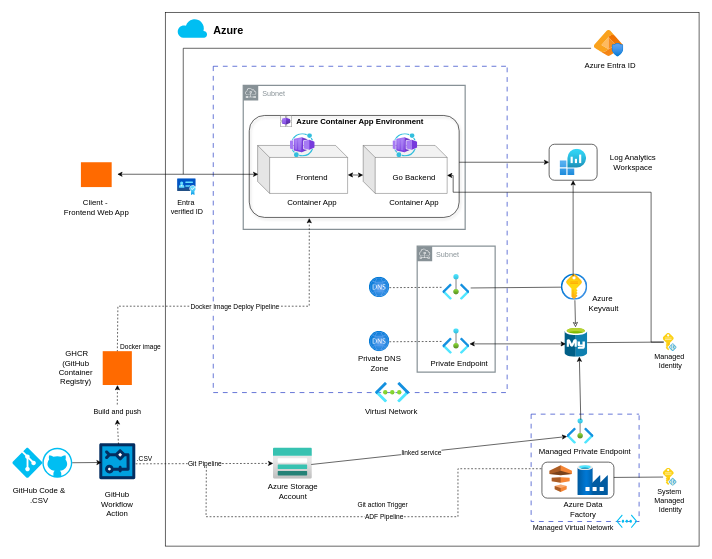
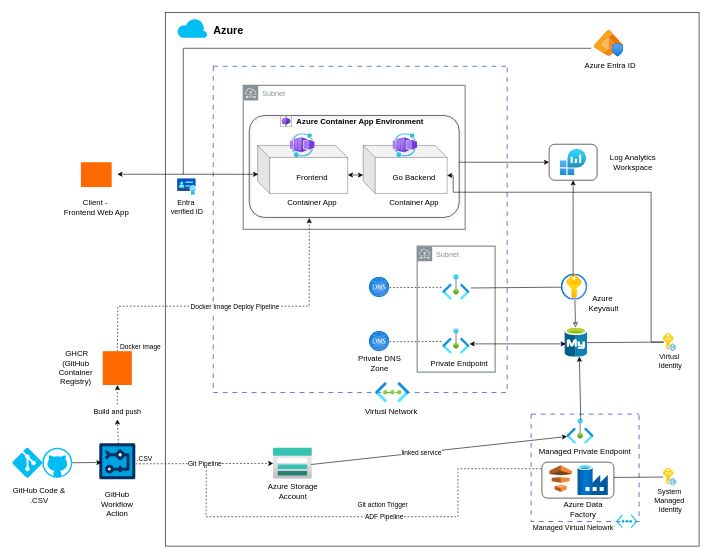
  <mxCell id="0" />
  <mxCell id="1" parent="0" />
  <mxCell id="2" value="" style="whiteSpace=wrap;html=1;aspect=fixed;fontColor=light-dark(default, #087ce7);strokeColor=light-dark(#000000,#226CD1);movable=1;resizable=1;rotatable=1;deletable=1;editable=1;locked=0;connectable=1;" vertex="1" parent="1"><mxGeometry x="275" y="20" width="890" height="890" as="geometry" /></mxCell>
  <mxCell id="3" value="" style="rounded=1;whiteSpace=wrap;html=1;" vertex="1" parent="1"><mxGeometry x="915" y="240" width="80" height="60" as="geometry" /></mxCell>
  <mxCell id="4" value="" style="swimlane;startSize=0;fillColor=#0050ef;fontColor=#ffffff;strokeColor=light-dark(#001DBC,#4D9900);dashed=1;dashPattern=8 8;strokeWidth=1;" vertex="1" parent="1"><mxGeometry x="355" y="110" width="490" height="544.03" as="geometry" /></mxCell>
  <mxCell id="5" value="Subnet" style="sketch=0;outlineConnect=0;gradientColor=none;html=1;whiteSpace=wrap;fontSize=12;fontStyle=0;shape=mxgraph.aws4.group;grIcon=mxgraph.aws4.group_subnet;strokeColor=light-dark(#879196, #307fa6);fillColor=none;verticalAlign=top;align=left;spacingLeft=30;fontColor=#879196;dashed=0;strokeWidth=2;" vertex="1" parent="4"><mxGeometry x="340" y="300" width="130" height="210" as="geometry" /></mxCell>
  <mxCell id="6" value="Subnet" style="sketch=0;outlineConnect=0;html=1;whiteSpace=wrap;fontSize=12;fontStyle=0;shape=mxgraph.aws4.group;grIcon=mxgraph.aws4.group_subnet;strokeColor=light-dark(#879196, #307fa6);fillColor=none;verticalAlign=top;align=left;spacingLeft=30;fontColor=#879196;dashed=0;strokeWidth=2;fontFamily=Helvetica;gradientColor=none;" vertex="1" parent="4"><mxGeometry x="50" y="32" width="370" height="240" as="geometry" /></mxCell>
  <mxCell id="7" value="" style="rounded=1;whiteSpace=wrap;html=1;shadow=1;glass=1;fillColor=none;strokeColor=light-dark(#000000,#696969);" vertex="1" parent="4"><mxGeometry x="60" y="82" width="350" height="170" as="geometry" /></mxCell>
  <mxCell id="8" value="" style="image;aspect=fixed;html=1;points=[];align=center;fontSize=12;image=img/lib/azure2/other/Container_App_Environments.svg;" vertex="1" parent="4"><mxGeometry x="112" y="82" width="20" height="20" as="geometry" /></mxCell>
  <mxCell id="9" value="" style="shape=cube;whiteSpace=wrap;html=1;boundedLbl=1;backgroundOutline=1;darkOpacity=0.05;darkOpacity2=0.1;fillColor=none;strokeColor=light-dark(#000000,#FFE6CC);strokeWidth=0.5;" vertex="1" parent="4"><mxGeometry x="74" y="132" width="150" height="80" as="geometry" /></mxCell>
  <mxCell id="10" value="" style="shape=cube;whiteSpace=wrap;html=1;boundedLbl=1;backgroundOutline=1;darkOpacity=0.05;darkOpacity2=0.1;fillColor=none;strokeColor=light-dark(#000000,#FFFFCC);strokeWidth=0.5;" vertex="1" parent="4"><mxGeometry x="250" y="132" width="140" height="80" as="geometry" /></mxCell>
  <mxCell id="11" value="" style="image;aspect=fixed;html=1;points=[];align=center;fontSize=12;image=img/lib/azure2/other/Worker_Container_App.svg;" vertex="1" parent="4"><mxGeometry x="128.4" y="112" width="41.21" height="40" as="geometry" /></mxCell>
  <mxCell id="12" value="" style="image;aspect=fixed;html=1;points=[];align=center;fontSize=12;image=img/lib/azure2/other/Worker_Container_App.svg;" vertex="1" parent="4"><mxGeometry x="299.39" y="112" width="41.21" height="40" as="geometry" /></mxCell>
  <mxCell id="13" value="Private Endpoint" style="text;html=1;align=center;verticalAlign=middle;whiteSpace=wrap;rounded=0;fontSize=13;" vertex="1" parent="4"><mxGeometry x="360" y="480" width="100.6" height="30" as="geometry" /></mxCell>
  <mxCell id="14" value="Azure Container App Environment" style="text;html=1;align=center;verticalAlign=middle;whiteSpace=wrap;rounded=0;fontStyle=1;fontSize=13;" vertex="1" parent="4"><mxGeometry x="120" y="82" width="250" height="20" as="geometry" /></mxCell>
  <mxCell id="15" value="Container App" style="text;html=1;align=center;verticalAlign=middle;whiteSpace=wrap;rounded=0;fontSize=13;" vertex="1" parent="4"><mxGeometry x="290" y="212" width="90" height="30" as="geometry" /></mxCell>
  <mxCell id="16" value="Container App" style="text;html=1;align=center;verticalAlign=middle;whiteSpace=wrap;rounded=0;fontSize=13;" vertex="1" parent="4"><mxGeometry x="120" y="212" width="90" height="30" as="geometry" /></mxCell>
  <mxCell id="17" value="Private DNS Zone" style="text;html=1;align=center;verticalAlign=middle;whiteSpace=wrap;rounded=0;fontSize=13;" vertex="1" parent="4"><mxGeometry x="226.7" y="480" width="100.6" height="30" as="geometry" /></mxCell>
  <mxCell id="18" value="" style="group" vertex="1" connectable="0" parent="4"><mxGeometry x="260" y="347" width="167.5" height="42.8" as="geometry" /></mxCell>
  <mxCell id="19" value="" style="image;aspect=fixed;html=1;points=[];align=center;fontSize=12;image=img/lib/azure2/networking/DNS_Zones.svg;" vertex="1" parent="18"><mxGeometry y="4.4" width="34" height="34" as="geometry" /></mxCell>
  <mxCell id="20" value="" style="image;aspect=fixed;html=1;points=[];align=center;fontSize=12;image=img/lib/azure2/other/Private_Endpoints.svg;" vertex="1" parent="18"><mxGeometry x="122.5" width="45" height="42.8" as="geometry" /></mxCell>
  <mxCell id="21" value="" style="endArrow=none;dashed=1;html=1;rounded=0;exitX=0.989;exitY=0.52;exitDx=0;exitDy=0;exitPerimeter=0;" edge="1" parent="18" source="19" target="20"><mxGeometry width="50" height="50" relative="1" as="geometry"><mxPoint x="120" y="113" as="sourcePoint" /><mxPoint x="110" y="21" as="targetPoint" /></mxGeometry></mxCell>
  <mxCell id="22" value="" style="group" vertex="1" connectable="0" parent="4"><mxGeometry x="260" y="437.2" width="167.5" height="42.8" as="geometry" /></mxCell>
  <mxCell id="23" value="" style="image;aspect=fixed;html=1;points=[];align=center;fontSize=12;image=img/lib/azure2/networking/DNS_Zones.svg;" vertex="1" parent="22"><mxGeometry y="4.4" width="34" height="34" as="geometry" /></mxCell>
  <mxCell id="24" value="" style="image;aspect=fixed;html=1;points=[];align=center;fontSize=12;image=img/lib/azure2/other/Private_Endpoints.svg;" vertex="1" parent="22"><mxGeometry x="122.5" width="45" height="42.8" as="geometry" /></mxCell>
  <mxCell id="25" value="" style="endArrow=none;dashed=1;html=1;rounded=0;exitX=0.989;exitY=0.52;exitDx=0;exitDy=0;exitPerimeter=0;" edge="1" parent="22" source="23" target="24"><mxGeometry width="50" height="50" relative="1" as="geometry"><mxPoint x="120" y="113" as="sourcePoint" /><mxPoint x="110" y="21" as="targetPoint" /></mxGeometry></mxCell>
  <mxCell id="26" value="Frontend" style="text;html=1;align=center;verticalAlign=middle;whiteSpace=wrap;rounded=0;fontSize=13;" vertex="1" parent="4"><mxGeometry x="120" y="170" width="90" height="30" as="geometry" /></mxCell>
  <mxCell id="27" value="Go Backend" style="text;html=1;align=center;verticalAlign=middle;whiteSpace=wrap;rounded=0;fontSize=13;" vertex="1" parent="4"><mxGeometry x="290" y="170" width="90" height="30" as="geometry" /></mxCell>
  <mxCell id="28" value="" style="endArrow=classic;startArrow=classic;html=1;rounded=0;exitX=1.002;exitY=0.614;exitDx=0;exitDy=0;exitPerimeter=0;entryX=0;entryY=0.618;entryDx=0;entryDy=0;entryPerimeter=0;" edge="1" parent="4" source="9" target="10"><mxGeometry width="50" height="50" relative="1" as="geometry"><mxPoint x="260" y="230" as="sourcePoint" /><mxPoint x="260" y="180" as="targetPoint" /></mxGeometry></mxCell>
  <mxCell id="29" value="Virtusl Network&amp;nbsp;" style="text;html=1;align=center;verticalAlign=middle;whiteSpace=wrap;rounded=0;fontSize=13;" vertex="1" parent="1"><mxGeometry x="603.8" y="671.03" width="100" height="30" as="geometry" /></mxCell>
  <mxCell id="30" value="" style="image;aspect=fixed;html=1;points=[];align=center;fontSize=12;image=img/lib/azure2/security/Key_Vaults.svg;" vertex="1" parent="1"><mxGeometry x="935" y="455.8" width="44" height="44" as="geometry" /></mxCell>
  <mxCell id="31" value="" style="image;sketch=0;aspect=fixed;html=1;points=[];align=center;fontSize=12;image=img/lib/mscae/Azure_Database_for_MySQL_servers.svg;" vertex="1" parent="1"><mxGeometry x="941" y="545" width="38" height="50" as="geometry" /></mxCell>
  <mxCell id="32" value="" style="endArrow=none;html=1;rounded=0;entryX=0.001;entryY=0.511;entryDx=0;entryDy=0;entryPerimeter=0;exitX=1.038;exitY=0.529;exitDx=0;exitDy=0;exitPerimeter=0;" edge="1" parent="1" source="20" target="30"><mxGeometry width="50" height="50" relative="1" as="geometry"><mxPoint x="735" y="570" as="sourcePoint" /><mxPoint x="925" y="472" as="targetPoint" /></mxGeometry></mxCell>
  <mxCell id="33" value="" style="endArrow=none;startArrow=classic;html=1;rounded=0;entryX=0.522;entryY=1.005;entryDx=0;entryDy=0;entryPerimeter=0;exitX=0.474;exitY=0.003;exitDx=0;exitDy=0;exitPerimeter=0;startFill=0;" edge="1" parent="1" source="31" target="30"><mxGeometry width="50" height="50" relative="1" as="geometry"><mxPoint x="795" y="540" as="sourcePoint" /><mxPoint x="845" y="490" as="targetPoint" /></mxGeometry></mxCell>
  <mxCell id="34" value="" style="verticalLabelPosition=bottom;html=1;verticalAlign=top;align=center;strokeColor=none;fillColor=#00BEF2;shape=mxgraph.azure.github_code;pointerEvents=1;" vertex="1" parent="1"><mxGeometry x="70" y="746" width="50" height="50" as="geometry" /></mxCell>
  <mxCell id="35" value="" style="verticalLabelPosition=bottom;aspect=fixed;html=1;shape=mxgraph.salesforce.workflow;" vertex="1" parent="1"><mxGeometry x="165" y="738.5" width="60" height="60" as="geometry" /></mxCell>
  <mxCell id="36" value="GitHub Code &amp;amp; .CSV" style="text;html=1;align=center;verticalAlign=middle;whiteSpace=wrap;rounded=0;fontSize=13;" vertex="1" parent="1"><mxGeometry x="20" y="810" width="90" height="30" as="geometry" /></mxCell>
  <mxCell id="37" value="GitHub Workflow Action" style="text;html=1;align=center;verticalAlign=middle;whiteSpace=wrap;rounded=0;fontSize=13;" vertex="1" parent="1"><mxGeometry x="150" y="825" width="90" height="30" as="geometry" /></mxCell>
  <mxCell id="38" value="Azure&amp;nbsp;&lt;div&gt;Keyvault&lt;/div&gt;" style="text;html=1;align=center;verticalAlign=middle;whiteSpace=wrap;rounded=0;fontSize=13;" vertex="1" parent="1"><mxGeometry x="961" y="490" width="90" height="30" as="geometry" /></mxCell>
  <mxCell id="39" value="" style="image;aspect=fixed;html=1;points=[];align=center;fontSize=12;image=img/lib/azure2/analytics/Log_Analytics_Workspaces.svg;" vertex="1" parent="1"><mxGeometry x="933" y="248" width="44" height="44" as="geometry" /></mxCell>
  <mxCell id="40" value="" style="endArrow=classic;startArrow=classic;html=1;rounded=0;exitX=0.995;exitY=0.599;exitDx=0;exitDy=0;exitPerimeter=0;entryX=0.049;entryY=0.557;entryDx=0;entryDy=0;entryPerimeter=0;" edge="1" parent="1" source="24" target="31"><mxGeometry width="50" height="50" relative="1" as="geometry"><mxPoint x="835" y="540" as="sourcePoint" /><mxPoint x="935" y="573" as="targetPoint" /></mxGeometry></mxCell>
  <mxCell id="41" value="Log Analytics Workspace" style="text;html=1;align=center;verticalAlign=middle;whiteSpace=wrap;rounded=0;fontSize=13;" vertex="1" parent="1"><mxGeometry x="1010" y="255" width="90" height="30" as="geometry" /></mxCell>
  <mxCell id="42" value="" style="endArrow=classic;html=1;rounded=0;entryX=0.065;entryY=0.535;entryDx=0;entryDy=0;entryPerimeter=0;exitX=1;exitY=0.5;exitDx=0;exitDy=0;exitPerimeter=0;" edge="1" parent="1" source="34" target="35"><mxGeometry relative="1" as="geometry"><mxPoint x="125" y="770" as="sourcePoint" /><mxPoint x="265" y="772" as="targetPoint" /></mxGeometry></mxCell>
  <mxCell id="43" value="" style="endArrow=classic;html=1;rounded=0;exitX=1.01;exitY=0.572;exitDx=0;exitDy=0;exitPerimeter=0;dashed=1;" edge="1" parent="1" source="35" target="46"><mxGeometry relative="1" as="geometry"><mxPoint x="535" y="770" as="sourcePoint" /><mxPoint x="685" y="770" as="targetPoint" /></mxGeometry></mxCell>
  <mxCell id="44" value="Git Pipeline" style="edgeLabel;resizable=0;html=1;;align=center;verticalAlign=middle;" connectable="0" vertex="1" parent="43"><mxGeometry relative="1" as="geometry" /></mxCell>
  <mxCell id="45" value=".CSV" style="edgeLabel;resizable=0;html=1;;align=left;verticalAlign=bottom;" connectable="0" vertex="1" parent="43"><mxGeometry x="-1" relative="1" as="geometry" /></mxCell>
  <mxCell id="46" value="" style="image;aspect=fixed;html=1;points=[];align=center;fontSize=12;image=img/lib/azure2/storage/Storage_Accounts.svg;" vertex="1" parent="1"><mxGeometry x="455" y="746" width="65" height="52" as="geometry" /></mxCell>
  <mxCell id="47" value="Azure Storage Account" style="text;html=1;align=center;verticalAlign=middle;whiteSpace=wrap;rounded=0;fontSize=13;" vertex="1" parent="1"><mxGeometry x="442.5" y="804" width="90" height="30" as="geometry" /></mxCell>
  <mxCell id="48" value="" style="endArrow=classic;html=1;rounded=0;dashed=1;" edge="1" parent="1"><mxGeometry relative="1" as="geometry"><mxPoint x="343.5" y="777" as="sourcePoint" /><mxPoint x="941" y="781" as="targetPoint" /><Array as="points"><mxPoint x="343" y="861" /><mxPoint x="763" y="861" /><mxPoint x="763" y="781" /></Array></mxGeometry></mxCell>
  <mxCell id="49" value="ADF Pipeline" style="edgeLabel;resizable=0;html=1;;align=center;verticalAlign=middle;" connectable="0" vertex="1" parent="48"><mxGeometry relative="1" as="geometry" /></mxCell>
  <mxCell id="50" value="Git action Trigger" style="edgeLabel;resizable=0;html=1;;align=left;verticalAlign=bottom;" connectable="0" vertex="1" parent="48"><mxGeometry x="-1" relative="1" as="geometry"><mxPoint x="250" y="73" as="offset" /></mxGeometry></mxCell>
  <mxCell id="51" value="" style="image;aspect=fixed;html=1;points=[];align=center;fontSize=12;image=img/lib/azure2/networking/Virtual_Networks.svg;" vertex="1" parent="1"><mxGeometry x="625.3" y="637" width="57" height="34.03" as="geometry" /></mxCell>
  <mxCell id="52" value="" style="verticalLabelPosition=bottom;html=1;verticalAlign=top;align=center;strokeColor=none;fillColor=#00BEF2;shape=mxgraph.azure.cloud;" vertex="1" parent="1"><mxGeometry x="295" y="30" width="50" height="32.5" as="geometry" /></mxCell>
  <mxCell id="53" value="" style="verticalLabelPosition=bottom;html=1;verticalAlign=top;align=center;strokeColor=none;fillColor=#00BEF2;shape=mxgraph.azure.git_repository;" vertex="1" parent="1"><mxGeometry x="20" y="746" width="50" height="50" as="geometry" /></mxCell>
  <mxCell id="54" value="" style="endArrow=classic;html=1;rounded=0;entryX=0.286;entryY=1.006;entryDx=0;entryDy=0;entryPerimeter=0;exitX=0.502;exitY=0.018;exitDx=0;exitDy=0;exitPerimeter=0;dashed=1;" edge="1" parent="1" source="57" target="7"><mxGeometry relative="1" as="geometry"><mxPoint x="195" y="580" as="sourcePoint" /><mxPoint x="635" y="480" as="targetPoint" /><Array as="points"><mxPoint x="196" y="510" /><mxPoint x="515" y="510" /></Array></mxGeometry></mxCell>
  <mxCell id="55" value="Docker Image Deploy Pipeline" style="edgeLabel;resizable=0;html=1;;align=center;verticalAlign=middle;" connectable="0" vertex="1" parent="54"><mxGeometry relative="1" as="geometry" /></mxCell>
  <mxCell id="56" value="&amp;nbsp;Docker image&amp;nbsp;" style="edgeLabel;resizable=0;html=1;;align=left;verticalAlign=bottom;" connectable="0" vertex="1" parent="54"><mxGeometry x="-1" relative="1" as="geometry" /></mxCell>
  <mxCell id="57" value="" style="points=[];aspect=fixed;html=1;align=center;shadow=0;dashed=0;fillColor=#FF6A00;strokeColor=none;shape=mxgraph.alibaba_cloud.acr_cloud_container_registry;" vertex="1" parent="1"><mxGeometry x="170.7" y="585" width="48.6" height="56.4" as="geometry" /></mxCell>
  <mxCell id="58" value="&amp;nbsp;GHCR&lt;br&gt;(GitHub Container Registry)" style="text;html=1;align=center;verticalAlign=middle;whiteSpace=wrap;rounded=0;fontSize=13;" vertex="1" parent="1"><mxGeometry x="80.7" y="598.2" width="90" height="30" as="geometry" /></mxCell>
  <mxCell id="59" value="" style="endArrow=classic;html=1;rounded=0;entryX=0.506;entryY=1.001;entryDx=0;entryDy=0;entryPerimeter=0;dashed=1;" edge="1" parent="1" target="57"><mxGeometry width="50" height="50" relative="1" as="geometry"><mxPoint x="195" y="674" as="sourcePoint" /><mxPoint x="195" y="641.001" as="targetPoint" /></mxGeometry></mxCell>
  <mxCell id="60" value="" style="endArrow=classic;html=1;rounded=0;exitX=0.533;exitY=0.023;exitDx=0;exitDy=0;exitPerimeter=0;entryX=0.5;entryY=0.922;entryDx=0;entryDy=0;entryPerimeter=0;dashed=1;" edge="1" parent="1" source="35" target="61"><mxGeometry width="50" height="50" relative="1" as="geometry"><mxPoint x="197" y="740" as="sourcePoint" /><mxPoint x="195" y="637" as="targetPoint" /></mxGeometry></mxCell>
  <mxCell id="61" value="Build and push" style="text;html=1;align=center;verticalAlign=middle;resizable=0;points=[];autosize=1;strokeColor=none;fillColor=none;" vertex="1" parent="1"><mxGeometry x="145" y="671.03" width="100" height="30" as="geometry" /></mxCell>
  <mxCell id="62" value="Azure" style="text;html=1;align=center;verticalAlign=middle;resizable=0;points=[];autosize=1;strokeColor=none;fillColor=none;fontStyle=1;fontSize=18;" vertex="1" parent="1"><mxGeometry x="345" y="30" width="70" height="40" as="geometry" /></mxCell>
  <mxCell id="63" value="" style="endArrow=classic;html=1;rounded=0;" edge="1" parent="1" target="3"><mxGeometry width="50" height="50" relative="1" as="geometry"><mxPoint x="765" y="270" as="sourcePoint" /><mxPoint x="805" y="252" as="targetPoint" /></mxGeometry></mxCell>
  <mxCell id="64" value="" style="endArrow=classic;html=1;rounded=0;endFill=1;entryX=0.5;entryY=1;entryDx=0;entryDy=0;exitX=0.455;exitY=0.095;exitDx=0;exitDy=0;exitPerimeter=0;" edge="1" parent="1" source="30" target="3"><mxGeometry width="50" height="50" relative="1" as="geometry"><mxPoint x="735" y="410" as="sourcePoint" /><mxPoint x="785" y="360" as="targetPoint" /></mxGeometry></mxCell>
  <mxCell id="65" value="" style="swimlane;startSize=0;fillColor=#0050ef;fontColor=#ffffff;strokeColor=light-dark(#001DBC,#4D9900);dashed=1;dashPattern=8 8;strokeWidth=1;" vertex="1" parent="1"><mxGeometry x="885" y="690" width="180" height="179" as="geometry" /></mxCell>
  <mxCell id="66" value="" style="verticalLabelPosition=bottom;html=1;verticalAlign=top;align=center;strokeColor=none;fillColor=#00BEF2;shape=mxgraph.azure.virtual_network;pointerEvents=1;" vertex="1" parent="1"><mxGeometry x="1027" y="857.5" width="35" height="22.5" as="geometry" /></mxCell>
  <mxCell id="67" value="" style="group" vertex="1" connectable="0" parent="1"><mxGeometry x="903" y="770" width="120" height="94" as="geometry" /></mxCell>
  <mxCell id="68" value="Azure Data Factory" style="text;html=1;align=center;verticalAlign=middle;whiteSpace=wrap;rounded=0;fontSize=13;" vertex="1" parent="67"><mxGeometry x="24" y="64" width="90" height="30" as="geometry" /></mxCell>
  <mxCell id="69" value="" style="rounded=1;whiteSpace=wrap;html=1;" vertex="1" parent="67"><mxGeometry width="120" height="60" as="geometry" /></mxCell>
  <mxCell id="70" value="" style="outlineConnect=0;dashed=0;verticalLabelPosition=bottom;verticalAlign=top;align=center;html=1;shape=mxgraph.aws3.data_pipeline;fillColor=#F58534;gradientColor=none;" vertex="1" parent="67"><mxGeometry x="12.5" y="5" width="37.5" height="45" as="geometry" /></mxCell>
  <mxCell id="71" value="" style="image;aspect=fixed;html=1;points=[];align=center;fontSize=12;image=img/lib/azure2/databases/Data_Factory.svg;" vertex="1" parent="67"><mxGeometry x="59.5" y="4.5" width="51" height="51" as="geometry" /></mxCell>
  <mxCell id="72" value="Managed Private Endpoint" style="text;html=1;align=center;verticalAlign=middle;whiteSpace=wrap;rounded=0;fontSize=13;" vertex="1" parent="1"><mxGeometry x="885" y="737" width="180" height="30" as="geometry" /></mxCell>
  <mxCell id="73" value="" style="group" vertex="1" connectable="0" parent="1"><mxGeometry x="822" y="697.2" width="167.5" height="42.8" as="geometry" /></mxCell>
  <mxCell id="74" value="" style="image;aspect=fixed;html=1;points=[];align=center;fontSize=12;image=img/lib/azure2/other/Private_Endpoints.svg;" vertex="1" parent="73"><mxGeometry x="122.5" width="45" height="42.8" as="geometry" /></mxCell>
  <mxCell id="75" value="Managed Virtual Netowrk" style="text;html=1;align=center;verticalAlign=middle;resizable=0;points=[];autosize=1;strokeColor=none;fillColor=none;" vertex="1" parent="1"><mxGeometry x="875" y="864" width="160" height="30" as="geometry" /></mxCell>
  <mxCell id="76" value="" style="image;sketch=0;aspect=fixed;html=1;points=[];align=center;fontSize=12;image=img/lib/mscae/Managed_Identities.svg;" vertex="1" parent="1"><mxGeometry x="1105" y="779.58" width="23.12" height="30.42" as="geometry" /></mxCell>
  <mxCell id="77" value="System&amp;nbsp;&lt;div&gt;Managed&amp;nbsp;&lt;/div&gt;&lt;div&gt;Identity&lt;/div&gt;" style="text;html=1;align=center;verticalAlign=middle;resizable=0;points=[];autosize=1;strokeColor=none;fillColor=none;" vertex="1" parent="1"><mxGeometry x="1076.56" y="804" width="80" height="60" as="geometry" /></mxCell>
  <mxCell id="78" value="" style="endArrow=none;html=1;rounded=0;exitX=1;exitY=0.425;exitDx=0;exitDy=0;exitPerimeter=0;" edge="1" parent="1" source="69" target="76"><mxGeometry width="50" height="50" relative="1" as="geometry"><mxPoint x="925" y="790" as="sourcePoint" /><mxPoint x="975" y="740" as="targetPoint" /></mxGeometry></mxCell>
  <mxCell id="79" value="" style="endArrow=classic;html=1;rounded=0;exitX=0.975;exitY=0.537;exitDx=0;exitDy=0;exitPerimeter=0;entryX=0.012;entryY=0.702;entryDx=0;entryDy=0;entryPerimeter=0;" edge="1" parent="1" source="46" target="74"><mxGeometry width="50" height="50" relative="1" as="geometry"><mxPoint x="755" y="710" as="sourcePoint" /><mxPoint x="805" y="660" as="targetPoint" /></mxGeometry></mxCell>
  <mxCell id="80" value="linked service" style="edgeLabel;html=1;align=center;verticalAlign=middle;resizable=0;points=[];" vertex="1" connectable="0" parent="79"><mxGeometry x="-0.142" relative="1" as="geometry"><mxPoint as="offset" /></mxGeometry></mxCell>
  <mxCell id="81" value="" style="endArrow=classic;html=1;rounded=0;exitX=0.517;exitY=0.052;exitDx=0;exitDy=0;exitPerimeter=0;entryX=0.641;entryY=0.981;entryDx=0;entryDy=0;entryPerimeter=0;" edge="1" parent="1" source="74" target="31"><mxGeometry width="50" height="50" relative="1" as="geometry"><mxPoint x="945" y="630" as="sourcePoint" /><mxPoint x="995" y="580" as="targetPoint" /></mxGeometry></mxCell>
  <mxCell id="82" value="" style="image;sketch=0;aspect=fixed;html=1;points=[];align=center;fontSize=12;image=img/lib/mscae/Managed_Identities.svg;" vertex="1" parent="1"><mxGeometry x="1105" y="555" width="23.12" height="30.42" as="geometry" /></mxCell>
- <mxCell id="83" value="&lt;div&gt;Managed&amp;nbsp;&lt;/div&gt;&lt;div&gt;Identity&lt;/div&gt;" style="text;html=1;align=center;verticalAlign=middle;resizable=0;points=[];autosize=1;strokeColor=none;fillColor=none;" vertex="1" parent="1"><mxGeometry x="1076.56" y="582.42" width="80" height="40" as="geometry" /></mxCell>
+ <mxCell id="83" value="&lt;div&gt;Virtusl&amp;nbsp;&lt;/div&gt;&lt;div&gt;Identity&lt;/div&gt;" style="text;html=1;align=center;verticalAlign=middle;resizable=0;points=[];autosize=1;strokeColor=none;fillColor=none;" vertex="1" parent="1"><mxGeometry x="1076.56" y="582.42" width="80" height="40" as="geometry" /></mxCell>
  <mxCell id="84" value="" style="endArrow=none;html=1;rounded=0;exitX=0.987;exitY=0.516;exitDx=0;exitDy=0;exitPerimeter=0;entryX=0.052;entryY=0.487;entryDx=0;entryDy=0;entryPerimeter=0;" edge="1" parent="1" source="31" target="82"><mxGeometry width="50" height="50" relative="1" as="geometry"><mxPoint x="989.5" y="570.5" as="sourcePoint" /><mxPoint x="1071.5" y="569.5" as="targetPoint" /></mxGeometry></mxCell>
  <mxCell id="85" style="edgeStyle=orthogonalEdgeStyle;rounded=0;orthogonalLoop=1;jettySize=auto;html=1;entryX=0;entryY=0;entryDx=140;entryDy=50;entryPerimeter=0;exitX=0.042;exitY=0.491;exitDx=0;exitDy=0;exitPerimeter=0;" edge="1" parent="1" source="82"><mxGeometry relative="1" as="geometry"><mxPoint x="1105" y="570" as="sourcePoint" /><mxPoint x="744.8" y="292" as="targetPoint" /><Array as="points"><mxPoint x="1085" y="570" /><mxPoint x="1085" y="320" /><mxPoint x="755" y="320" /><mxPoint x="755" y="292" /></Array></mxGeometry></mxCell>
  <mxCell id="86" value="" style="points=[];aspect=fixed;html=1;align=center;shadow=0;dashed=0;fillColor=#FF6A00;strokeColor=none;shape=mxgraph.alibaba_cloud.domain_and_website;" vertex="1" parent="1"><mxGeometry x="134.35" y="270" width="51.3" height="41.4" as="geometry" /></mxCell>
  <mxCell id="87" value="Client -&amp;nbsp;&lt;div&gt;Frontend Web App&lt;/div&gt;" style="text;html=1;align=center;verticalAlign=middle;resizable=0;points=[];autosize=1;strokeColor=none;fillColor=none;fontSize=13;" vertex="1" parent="1"><mxGeometry x="95" y="325" width="130" height="40" as="geometry" /></mxCell>
  <mxCell id="88" value="" style="endArrow=classic;startArrow=classic;html=1;rounded=0;entryX=0.007;entryY=0.601;entryDx=0;entryDy=0;entryPerimeter=0;" edge="1" parent="1" target="9"><mxGeometry width="50" height="50" relative="1" as="geometry"><mxPoint x="195" y="290" as="sourcePoint" /><mxPoint x="425" y="290" as="targetPoint" /></mxGeometry></mxCell>
  <mxCell id="89" value="" style="image;aspect=fixed;html=1;points=[];align=center;fontSize=12;image=img/lib/azure2/identity/Entra_ID_Protection.svg;" vertex="1" parent="1"><mxGeometry x="989.5" y="50" width="50" height="44.44" as="geometry" /></mxCell>
  <mxCell id="90" value="Azure Entra ID" style="text;html=1;align=center;verticalAlign=middle;whiteSpace=wrap;rounded=0;fontSize=13;" vertex="1" parent="1"><mxGeometry x="972" y="94.44" width="90" height="30" as="geometry" /></mxCell>
  <mxCell id="91" value="" style="endArrow=none;html=1;rounded=0;" edge="1" parent="1"><mxGeometry width="50" height="50" relative="1" as="geometry"><mxPoint x="305" y="290" as="sourcePoint" /><mxPoint x="985" y="80" as="targetPoint" /><Array as="points"><mxPoint x="305" y="80" /></Array></mxGeometry></mxCell>
  <mxCell id="92" value="" style="image;aspect=fixed;html=1;points=[];align=center;fontSize=12;image=img/lib/azure2/identity/Entra_Verified_ID.svg;" vertex="1" parent="1"><mxGeometry x="295" y="297" width="31.5" height="28" as="geometry" /></mxCell>
  <mxCell id="93" value="Entra&amp;nbsp;&lt;div&gt;verified ID&lt;/div&gt;" style="text;html=1;align=center;verticalAlign=middle;resizable=0;points=[];autosize=1;strokeColor=none;fillColor=none;" vertex="1" parent="1"><mxGeometry x="270.75" y="325" width="80" height="40" as="geometry" /></mxCell>
